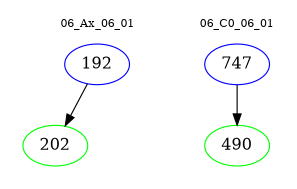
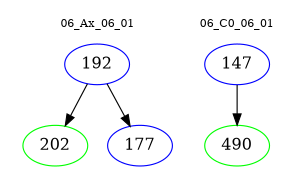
  digraph {
    node [color=blue]
    edge [color=black]
    n1 [label=192]
    n2 [color=green label=202]
-   n4 [label=747]
+   n3 [label=177]
+   n4 [label=147]
    n5 [color=green label=490]
    subgraph cluster_1 {
      color=white
      fontsize=10
      label="06_Ax_06_01"
      n1
      n2
+     n3
    }
    subgraph cluster_2 {
      color=white
      fontsize=10
      label="06_C0_06_01"
      n4
      n5
    }
    n1 -> n2
+   n1 -> n3
    n4 -> n5
  }
